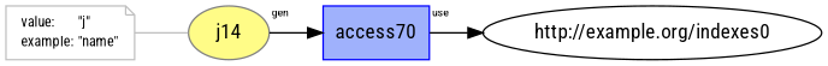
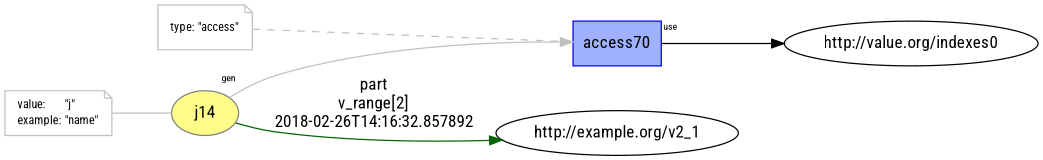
  digraph {
    fontname="Roboto Condensed"
    rankdir=LR
    node [fontname="Roboto Condensed"]
    edge [fontname="Roboto Condensed" labelangle=60.0 labeldistance=1.5 labelfontsize=8 rotation=20]
    n1 [color="#808080" fillcolor="#FFFC87" label=j14 style=filled]
+   "http://example.org/v2_1"
    n3 [color="#0000FF" fillcolor="#9FB1FC" label=access70 shape=polygon sides=4 style=filled]
-   "http://example.org/indexes0"
+   "http://example.org/indexes0" [label="http://value.org/indexes0"]
    n5 [color=gray fontcolor=black fontsize=10 label=<<TABLE cellpadding="0" border="0"> 	<TR> 	    <TD align="left">value:</TD> 	    <TD align="left">&quot;j&quot;</TD> 	</TR> 	<TR> 	    <TD align="left">example:</TD> 	    <TD align="left">&quot;name&quot;</TD> 	</TR> </TABLE>> shape=note]
-   n1 -> n3 [taillabel=gen]
+   n6 [color=gray fontcolor=black fontsize=10 label=<<TABLE cellpadding="0" border="0"> 	<TR> 	    <TD align="left">type:</TD> 	    <TD align="left">&quot;access&quot;</TD> 	</TR> </TABLE>> shape=note]
+   n1 -> "http://example.org/v2_1" [color=darkgreen label="part\nv_range[2]\n2018-02-26T14:16:32.857892"]
+   n1 -> n3 [taillabel=gen color=gray]
    n3 -> "http://example.org/indexes0" [taillabel=use]
    n5 -> n1 [arrowhead=none color=gray style=solid labelangle="" labeldistance="" labelfontsize="" rotation=""]
+   n6 -> n3 [arrowhead=none color=gray style=dashed labelangle="" labeldistance="" labelfontsize="" rotation=""]
  }
